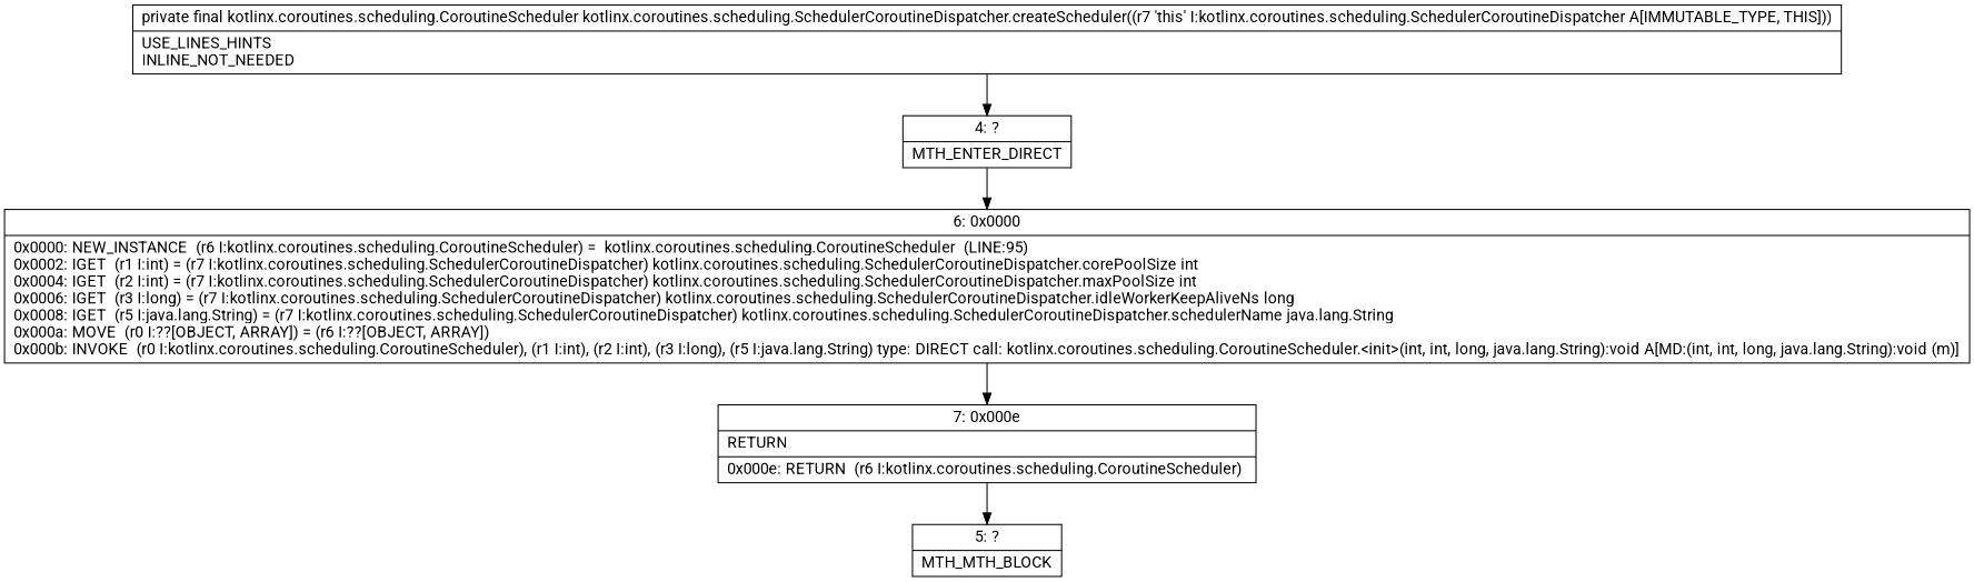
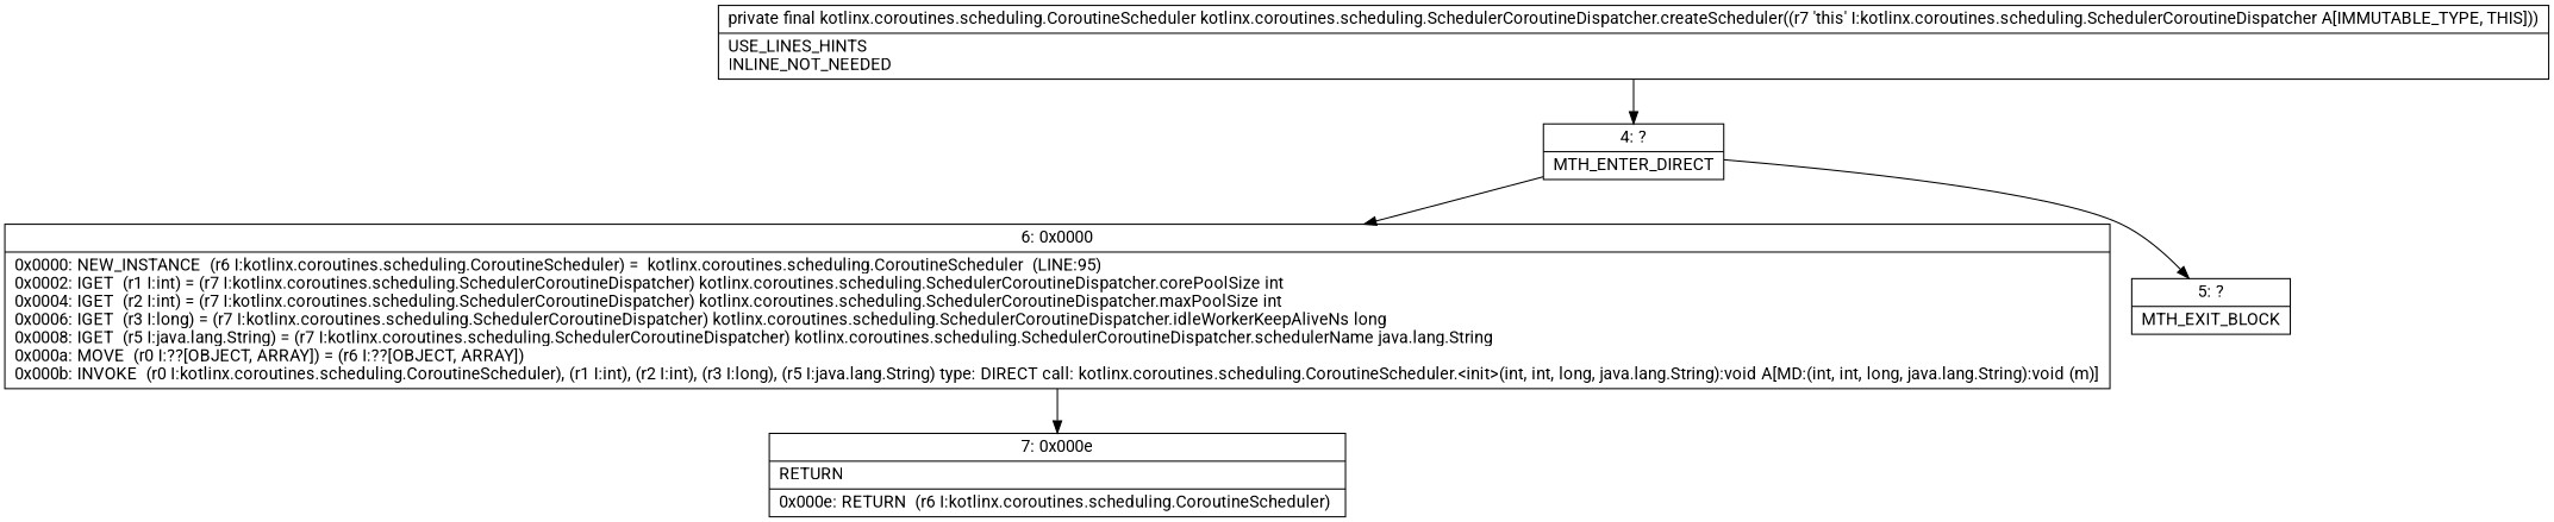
  digraph {
    fontname=Roboto
    node [fontname=Roboto shape=record]
    edge [fontname=Roboto]
    n1 [label="{4\:\ ?|MTH_ENTER_DIRECT\l}"]
    n2 [label="{6\:\ 0x0000|0x0000: NEW_INSTANCE  (r6 I:kotlinx.coroutines.scheduling.CoroutineScheduler) =  kotlinx.coroutines.scheduling.CoroutineScheduler  (LINE:95)\l0x0002: IGET  (r1 I:int) = (r7 I:kotlinx.coroutines.scheduling.SchedulerCoroutineDispatcher) kotlinx.coroutines.scheduling.SchedulerCoroutineDispatcher.corePoolSize int \l0x0004: IGET  (r2 I:int) = (r7 I:kotlinx.coroutines.scheduling.SchedulerCoroutineDispatcher) kotlinx.coroutines.scheduling.SchedulerCoroutineDispatcher.maxPoolSize int \l0x0006: IGET  (r3 I:long) = (r7 I:kotlinx.coroutines.scheduling.SchedulerCoroutineDispatcher) kotlinx.coroutines.scheduling.SchedulerCoroutineDispatcher.idleWorkerKeepAliveNs long \l0x0008: IGET  (r5 I:java.lang.String) = (r7 I:kotlinx.coroutines.scheduling.SchedulerCoroutineDispatcher) kotlinx.coroutines.scheduling.SchedulerCoroutineDispatcher.schedulerName java.lang.String \l0x000a: MOVE  (r0 I:??[OBJECT, ARRAY]) = (r6 I:??[OBJECT, ARRAY]) \l0x000b: INVOKE  (r0 I:kotlinx.coroutines.scheduling.CoroutineScheduler), (r1 I:int), (r2 I:int), (r3 I:long), (r5 I:java.lang.String) type: DIRECT call: kotlinx.coroutines.scheduling.CoroutineScheduler.\<init\>(int, int, long, java.lang.String):void A[MD:(int, int, long, java.lang.String):void (m)]\l}"]
    n3 [label="{7\:\ 0x000e|RETURN\l|0x000e: RETURN  (r6 I:kotlinx.coroutines.scheduling.CoroutineScheduler) \l}"]
-   n4 [label="{5\:\ ?|MTH_MTH_BLOCK\l}"]
+   n4 [label="{5\:\ ?|MTH_EXIT_BLOCK\l}"]
    n5 [label="{private final kotlinx.coroutines.scheduling.CoroutineScheduler kotlinx.coroutines.scheduling.SchedulerCoroutineDispatcher.createScheduler((r7 'this' I:kotlinx.coroutines.scheduling.SchedulerCoroutineDispatcher A[IMMUTABLE_TYPE, THIS]))  | USE_LINES_HINTS\lINLINE_NOT_NEEDED\l}"]
    n1 -> n2
    n2 -> n3
-   n3 -> n4
+   n1 -> n4
    n5 -> n1
  }
